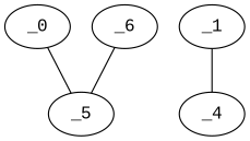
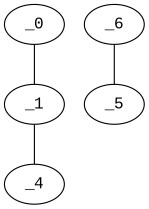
  graph {
    fontname="Liberation Mono"
    node [fontname="Liberation Mono"]
    edge [fontname="Liberation Mono"]
    _0 [x=0.755765 y=2.38706]
    _1 [x=2.39 y=2.81]
    _4 [x=2.86179 y=1.98957]
    n4 [label=_6 x=1.51 y=2.97]
    _5 [x=2.98827 y=1.39366]
-   _0 -- _5
+   _0 -- _1
    _1 -- _4
    n4 -- _5
  }
